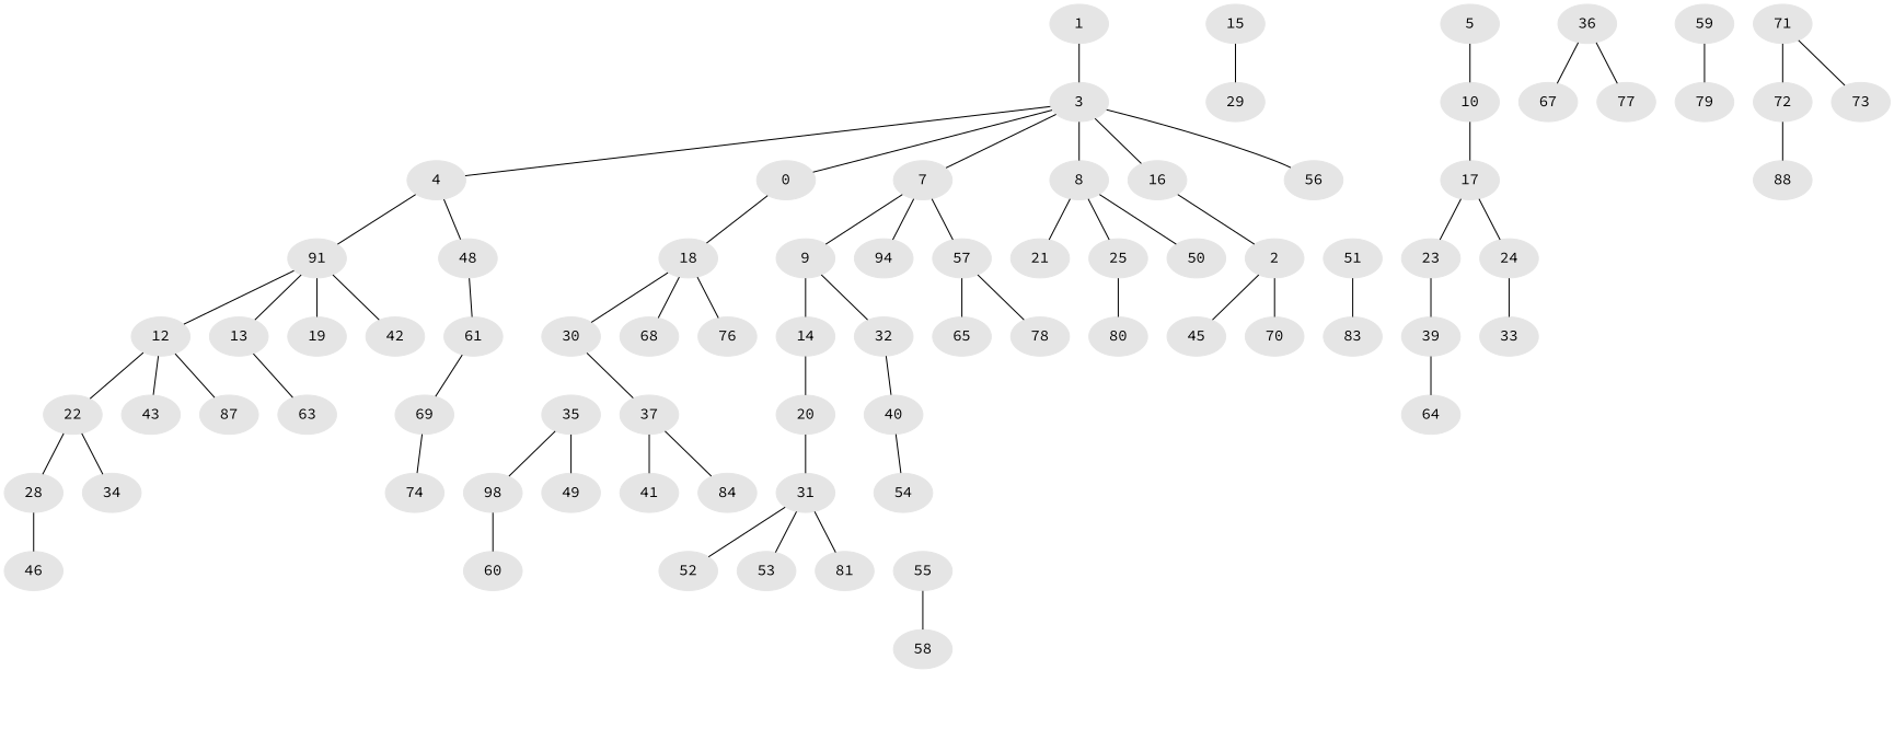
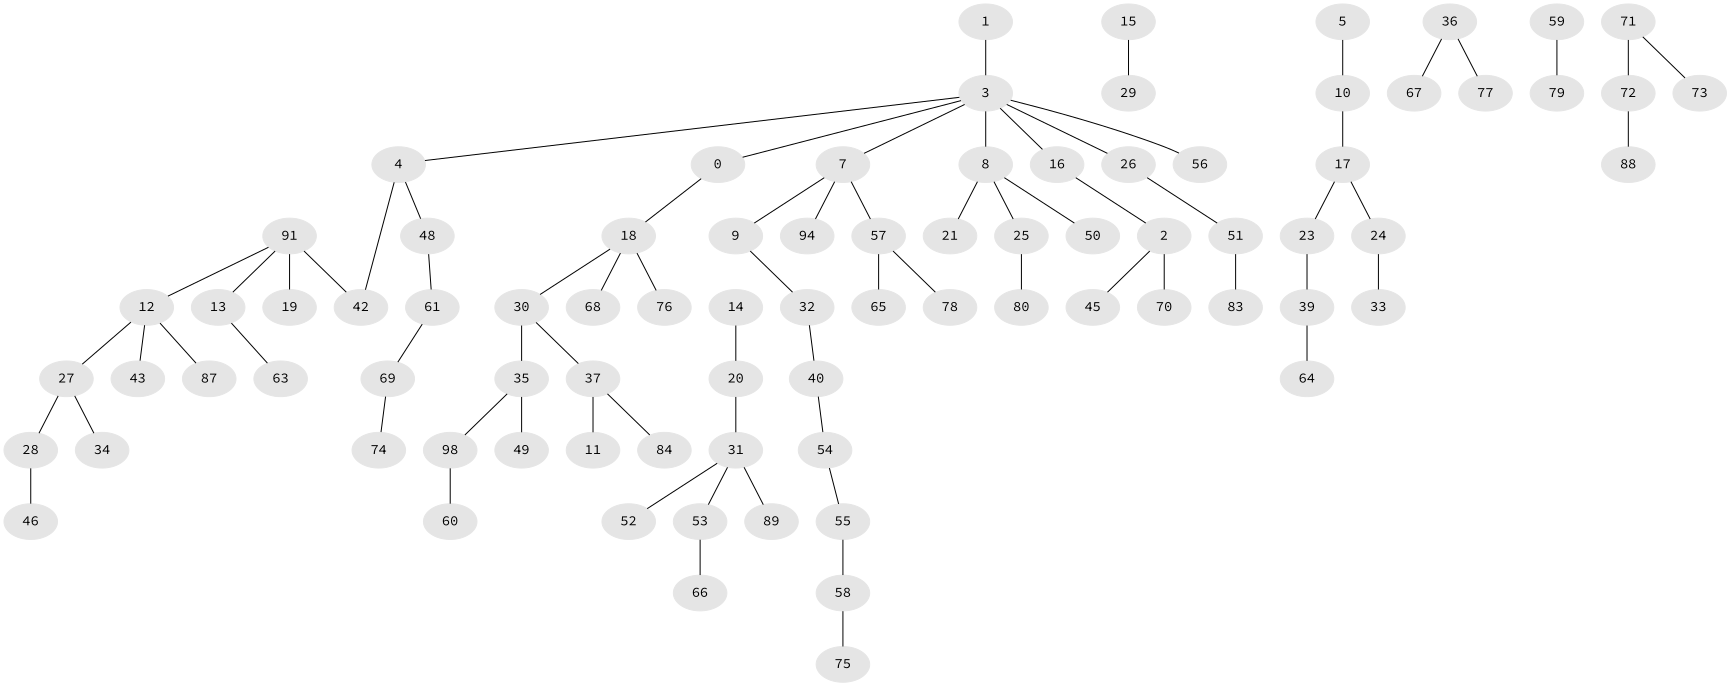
  graph {
    fontname="Source Code Pro"
    node [color=gray90 fontname="Source Code Pro" style=filled]
    edge [fontname="Source Code Pro" weight=1.0]
    1
    3
    2
    45
    70
    4
    n7 [label=0]
    7
    8
    16
+   26
    56
    15
    29
    n15 [label=91]
    48
    18
    9
    n19 [label=94]
    57
    21
    25
    50
    51
    5
    10
    12
    13
    19
    42
    61
    17
    30
    68
    76
    14
    32
    65
    78
    80
    20
    40
    23
    24
-   22
+   22 [label=27]
    43
    n47 [label=87]
    63
    28
    34
    31
    39
    33
    36
    67
    77
    35
    37
    52
    53
-   81
+   81 [label=89]
    46
    64
    83
    n65 [label=98]
    49
-   41
+   41 [label=11]
    84
+   66
    54
    60
    55
    69
    59
    79
    58
+   75
    74
    71
    72
    73
    n82 [label=88]
    1 -- 3
    3 -- 4
    3 -- n7
    3 -- 7
    3 -- 8
    3 -- 16
+   3 -- 26
    3 -- 56
    2 -- 45
    2 -- 70
-   4 -- n15
+   4 -- 42
    4 -- 48
    n7 -- 18
    7 -- 9
    7 -- n19
    7 -- 57
    8 -- 21
    8 -- 25
    8 -- 50
    16 -- 2
+   26 -- 51
    15 -- 29
    n15 -- 12
    n15 -- 13
    n15 -- 19
    n15 -- 42
    48 -- 61
    18 -- 30
    18 -- 68
    18 -- 76
-   9 -- 14
    9 -- 32
    57 -- 65
    57 -- 78
    25 -- 80
    51 -- 83
    5 -- 10
    10 -- 17
    12 -- 22
    12 -- 43
    12 -- n47
    13 -- 63
    61 -- 69
    17 -- 23
    17 -- 24
+   30 -- 35
    30 -- 37
    14 -- 20
    32 -- 40
    20 -- 31
    40 -- 54
    23 -- 39
    24 -- 33
    22 -- 28
    22 -- 34
    28 -- 46
    31 -- 52
    31 -- 53
    31 -- 81
    39 -- 64 [weight=2.0]
    36 -- 67
    36 -- 77
    35 -- n65
    35 -- 49
    37 -- 41
    37 -- 84
+   53 -- 66
    n65 -- 60
+   54 -- 55
    55 -- 58
    69 -- 74
    59 -- 79
+   58 -- 75
    71 -- 72
    71 -- 73
    72 -- n82
  }
